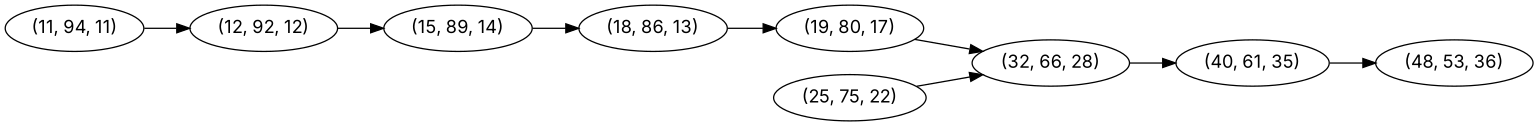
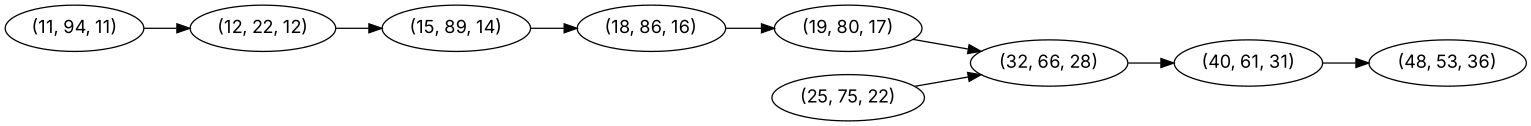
  digraph {
    fontname=Inter
    rankdir=LR
    node [fontname=Inter]
    edge [fontname=Inter]
    "(11, 94, 11)"
-   "(12, 92, 12)"
+   "(12, 92, 12)" [label="(12, 22, 12)"]
    "(15, 89, 14)"
-   "(18, 86, 16)" [label="(18, 86, 13)"]
+   "(18, 86, 16)"
    "(19, 80, 17)"
    "(32, 66, 28)"
    "(25, 75, 22)"
-   "(40, 61, 31)" [label="(40, 61, 35)"]
+   "(40, 61, 31)"
    n9 [label="(48, 53, 36)"]
    "(11, 94, 11)" -> "(12, 92, 12)"
    "(12, 92, 12)" -> "(15, 89, 14)"
    "(15, 89, 14)" -> "(18, 86, 16)"
    "(18, 86, 16)" -> "(19, 80, 17)"
    "(19, 80, 17)" -> "(32, 66, 28)"
    "(32, 66, 28)" -> "(40, 61, 31)"
    "(25, 75, 22)" -> "(32, 66, 28)"
    "(40, 61, 31)" -> n9
  }
